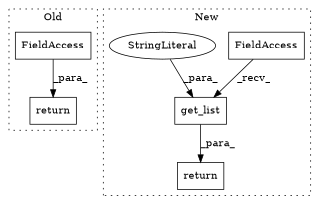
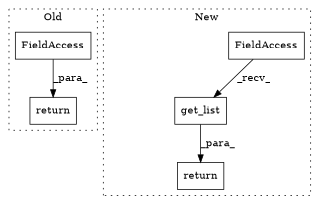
  digraph {
    fontname="DejaVu Serif"
    node [a=41 l=7 shape=box fontname="DejaVu Serif"]
    edge [fontname="DejaVu Serif"]
    n1 [label=return s=3122]
    n2 [a=22 l=23 label=FieldAccess s=3129]
    n3 [a=32 l="9,1" label=get_list s="3227,3246"]
    n4 [a=22 l=10 label=FieldAccess s=3216]
-   n5 [a=45 l=10 label=StringLiteral s=3236 shape=ellipse]
    n6 [label=return s=3209]
    subgraph cluster_1 {
      label=Old
      style=dotted
      n1
      n2
    }
    subgraph cluster_2 {
      label=New
      style=dotted
      n3
      n4
-     n5
      n6
    }
    n2 -> n1 [label=_para_]
    n3 -> n6 [label=_para_]
    n4 -> n3 [label=_recv_]
-   n5 -> n3 [label=_para_]
  }
